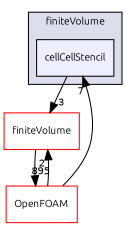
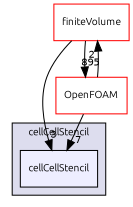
  digraph {
    compound=true
    fontname=Ubuntu
    node [fontname=Ubuntu fontsize=10 shape=box color=red]
    edge [fontname=Ubuntu labeldistance=1.5 labelfontname=Helvetica labelfontsize=10]
    n1 [fillcolor="#eeeeff" label=cellCellStencil pencolor=black style=filled color=""]
    n2 [label=finiteVolume]
    n3 [label=OpenFOAM]
    subgraph cluster_1 {
      bgcolor="#ddddee"
      fontsize=10
-     label=finiteVolume
+     label=cellCellStencil
      pencolor=black
      n1
    }
-   n1 -> n2 [headlabel=3]
+   n2 -> n1 [headlabel=3]
    n2 -> n3 [headlabel=895]
    n3 -> n1 [headlabel=7]
    n3 -> n2 [headlabel=2]
  }
